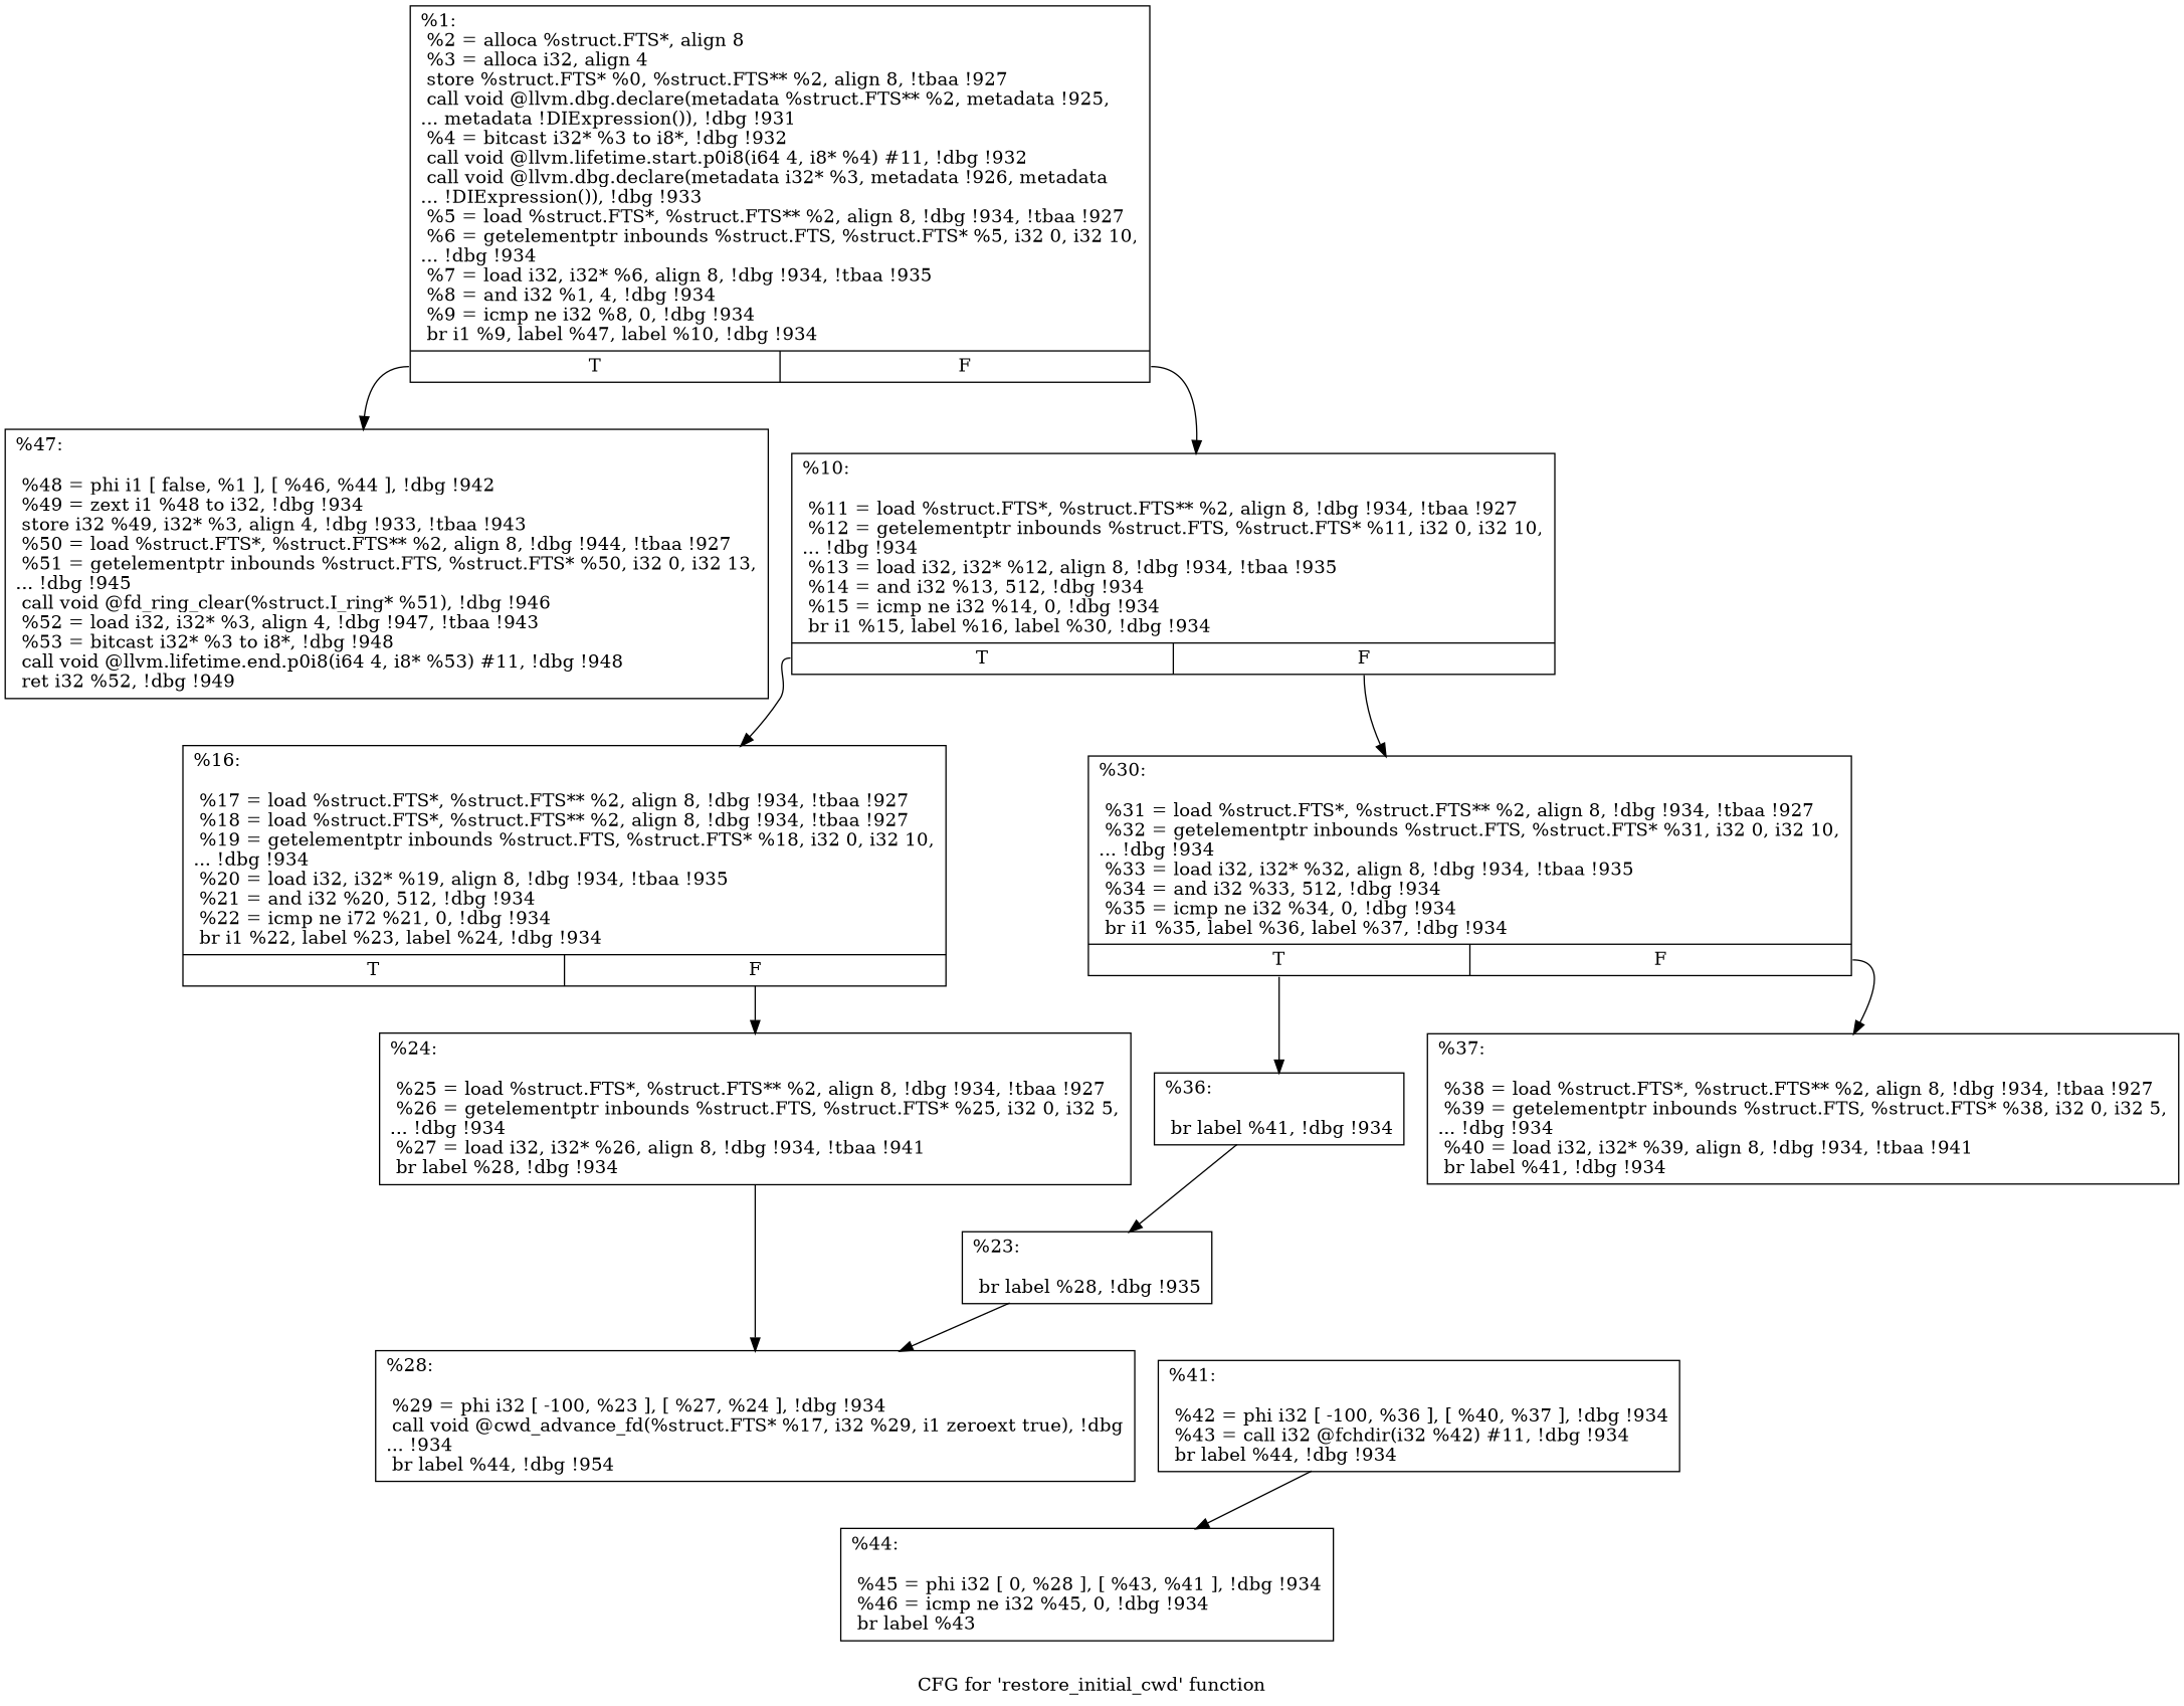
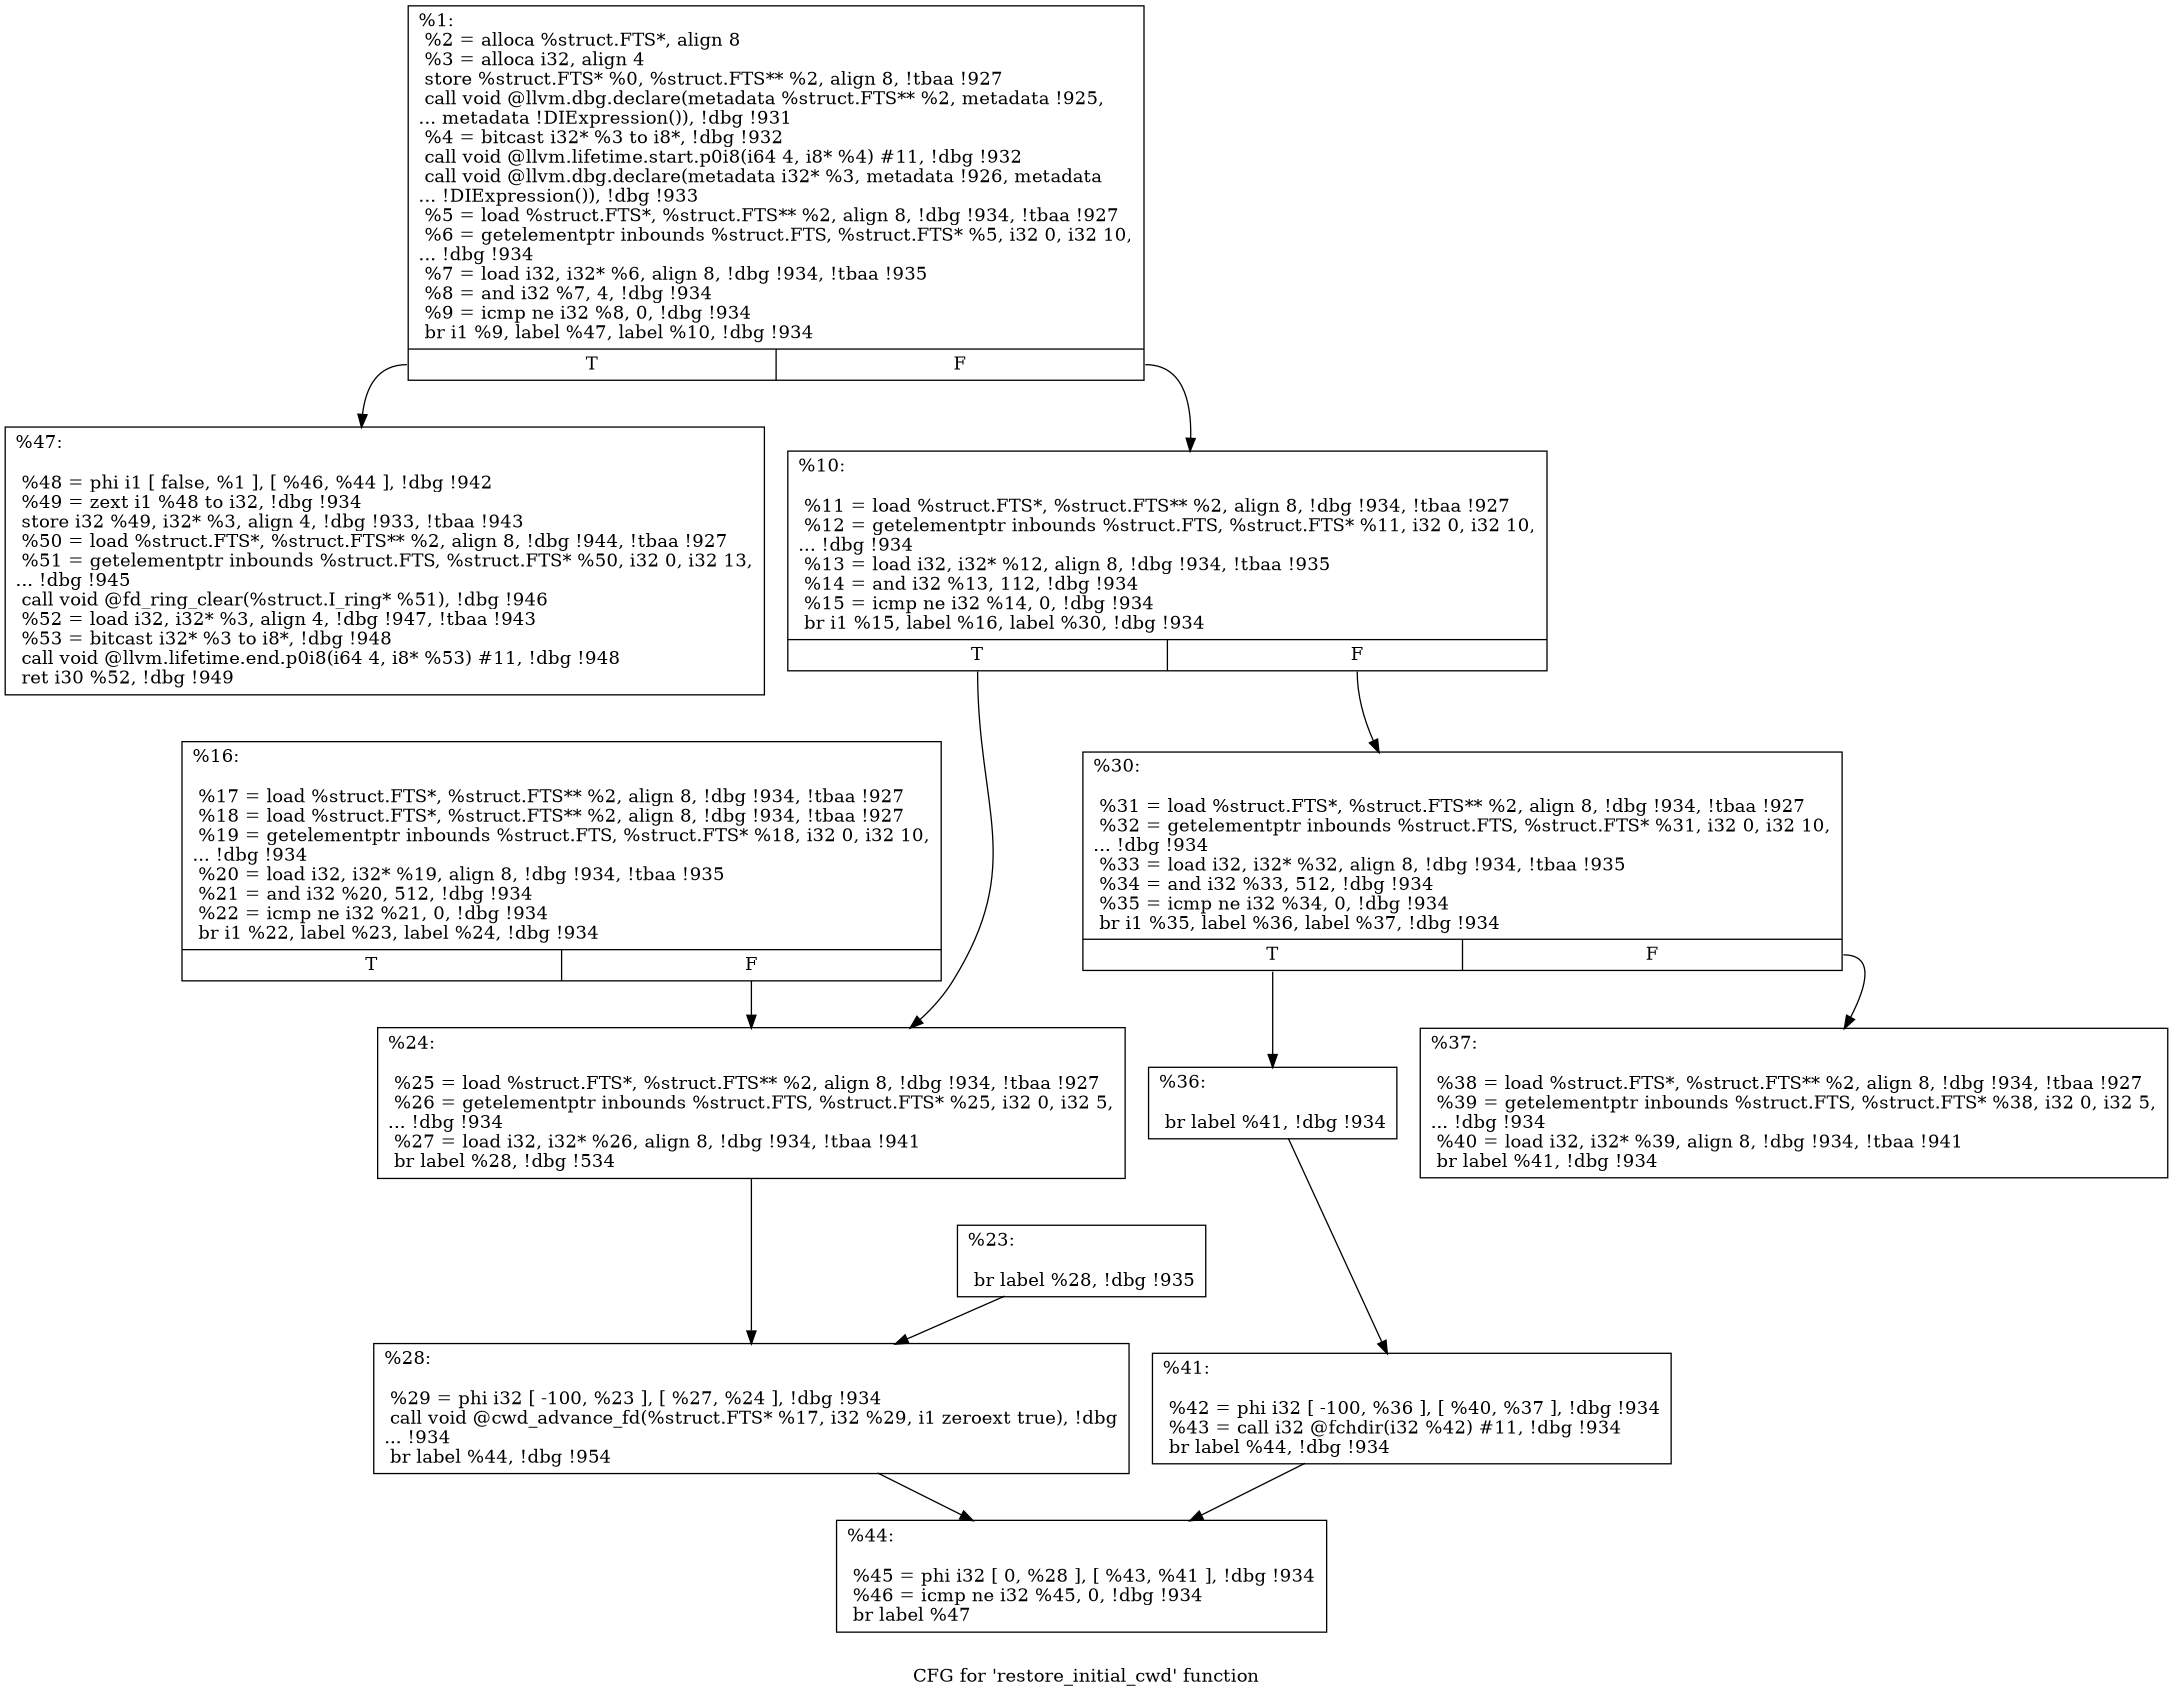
  digraph {
    label="CFG for 'restore_initial_cwd' function"
    node [shape=record]
-   n1 [label="{%1:\l  %2 = alloca %struct.FTS*, align 8\l  %3 = alloca i32, align 4\l  store %struct.FTS* %0, %struct.FTS** %2, align 8, !tbaa !927\l  call void @llvm.dbg.declare(metadata %struct.FTS** %2, metadata !925,\l... metadata !DIExpression()), !dbg !931\l  %4 = bitcast i32* %3 to i8*, !dbg !932\l  call void @llvm.lifetime.start.p0i8(i64 4, i8* %4) #11, !dbg !932\l  call void @llvm.dbg.declare(metadata i32* %3, metadata !926, metadata\l... !DIExpression()), !dbg !933\l  %5 = load %struct.FTS*, %struct.FTS** %2, align 8, !dbg !934, !tbaa !927\l  %6 = getelementptr inbounds %struct.FTS, %struct.FTS* %5, i32 0, i32 10,\l... !dbg !934\l  %7 = load i32, i32* %6, align 8, !dbg !934, !tbaa !935\l  %8 = and i32 %1, 4, !dbg !934\l  %9 = icmp ne i32 %8, 0, !dbg !934\l  br i1 %9, label %47, label %10, !dbg !934\l|{<s0>T|<s1>F}}"]
-   n2 [label="{%47:\l\l  %48 = phi i1 [ false, %1 ], [ %46, %44 ], !dbg !942\l  %49 = zext i1 %48 to i32, !dbg !934\l  store i32 %49, i32* %3, align 4, !dbg !933, !tbaa !943\l  %50 = load %struct.FTS*, %struct.FTS** %2, align 8, !dbg !944, !tbaa !927\l  %51 = getelementptr inbounds %struct.FTS, %struct.FTS* %50, i32 0, i32 13,\l... !dbg !945\l  call void @fd_ring_clear(%struct.I_ring* %51), !dbg !946\l  %52 = load i32, i32* %3, align 4, !dbg !947, !tbaa !943\l  %53 = bitcast i32* %3 to i8*, !dbg !948\l  call void @llvm.lifetime.end.p0i8(i64 4, i8* %53) #11, !dbg !948\l  ret i32 %52, !dbg !949\l}"]
-   n3 [label="{%10:\l\l  %11 = load %struct.FTS*, %struct.FTS** %2, align 8, !dbg !934, !tbaa !927\l  %12 = getelementptr inbounds %struct.FTS, %struct.FTS* %11, i32 0, i32 10,\l... !dbg !934\l  %13 = load i32, i32* %12, align 8, !dbg !934, !tbaa !935\l  %14 = and i32 %13, 512, !dbg !934\l  %15 = icmp ne i32 %14, 0, !dbg !934\l  br i1 %15, label %16, label %30, !dbg !934\l|{<s0>T|<s1>F}}"]
-   n4 [label="{%16:\l\l  %17 = load %struct.FTS*, %struct.FTS** %2, align 8, !dbg !934, !tbaa !927\l  %18 = load %struct.FTS*, %struct.FTS** %2, align 8, !dbg !934, !tbaa !927\l  %19 = getelementptr inbounds %struct.FTS, %struct.FTS* %18, i32 0, i32 10,\l... !dbg !934\l  %20 = load i32, i32* %19, align 8, !dbg !934, !tbaa !935\l  %21 = and i32 %20, 512, !dbg !934\l  %22 = icmp ne i72 %21, 0, !dbg !934\l  br i1 %22, label %23, label %24, !dbg !934\l|{<s0>T|<s1>F}}"]
+   n1 [label="{%1:\l  %2 = alloca %struct.FTS*, align 8\l  %3 = alloca i32, align 4\l  store %struct.FTS* %0, %struct.FTS** %2, align 8, !tbaa !927\l  call void @llvm.dbg.declare(metadata %struct.FTS** %2, metadata !925,\l... metadata !DIExpression()), !dbg !931\l  %4 = bitcast i32* %3 to i8*, !dbg !932\l  call void @llvm.lifetime.start.p0i8(i64 4, i8* %4) #11, !dbg !932\l  call void @llvm.dbg.declare(metadata i32* %3, metadata !926, metadata\l... !DIExpression()), !dbg !933\l  %5 = load %struct.FTS*, %struct.FTS** %2, align 8, !dbg !934, !tbaa !927\l  %6 = getelementptr inbounds %struct.FTS, %struct.FTS* %5, i32 0, i32 10,\l... !dbg !934\l  %7 = load i32, i32* %6, align 8, !dbg !934, !tbaa !935\l  %8 = and i32 %7, 4, !dbg !934\l  %9 = icmp ne i32 %8, 0, !dbg !934\l  br i1 %9, label %47, label %10, !dbg !934\l|{<s0>T|<s1>F}}"]
+   n2 [label="{%47:\l\l  %48 = phi i1 [ false, %1 ], [ %46, %44 ], !dbg !942\l  %49 = zext i1 %48 to i32, !dbg !934\l  store i32 %49, i32* %3, align 4, !dbg !933, !tbaa !943\l  %50 = load %struct.FTS*, %struct.FTS** %2, align 8, !dbg !944, !tbaa !927\l  %51 = getelementptr inbounds %struct.FTS, %struct.FTS* %50, i32 0, i32 13,\l... !dbg !945\l  call void @fd_ring_clear(%struct.I_ring* %51), !dbg !946\l  %52 = load i32, i32* %3, align 4, !dbg !947, !tbaa !943\l  %53 = bitcast i32* %3 to i8*, !dbg !948\l  call void @llvm.lifetime.end.p0i8(i64 4, i8* %53) #11, !dbg !948\l  ret i30 %52, !dbg !949\l}"]
+   n3 [label="{%10:\l\l  %11 = load %struct.FTS*, %struct.FTS** %2, align 8, !dbg !934, !tbaa !927\l  %12 = getelementptr inbounds %struct.FTS, %struct.FTS* %11, i32 0, i32 10,\l... !dbg !934\l  %13 = load i32, i32* %12, align 8, !dbg !934, !tbaa !935\l  %14 = and i32 %13, 112, !dbg !934\l  %15 = icmp ne i32 %14, 0, !dbg !934\l  br i1 %15, label %16, label %30, !dbg !934\l|{<s0>T|<s1>F}}"]
+   n4 [label="{%16:\l\l  %17 = load %struct.FTS*, %struct.FTS** %2, align 8, !dbg !934, !tbaa !927\l  %18 = load %struct.FTS*, %struct.FTS** %2, align 8, !dbg !934, !tbaa !927\l  %19 = getelementptr inbounds %struct.FTS, %struct.FTS* %18, i32 0, i32 10,\l... !dbg !934\l  %20 = load i32, i32* %19, align 8, !dbg !934, !tbaa !935\l  %21 = and i32 %20, 512, !dbg !934\l  %22 = icmp ne i32 %21, 0, !dbg !934\l  br i1 %22, label %23, label %24, !dbg !934\l|{<s0>T|<s1>F}}"]
    n5 [label="{%30:\l\l  %31 = load %struct.FTS*, %struct.FTS** %2, align 8, !dbg !934, !tbaa !927\l  %32 = getelementptr inbounds %struct.FTS, %struct.FTS* %31, i32 0, i32 10,\l... !dbg !934\l  %33 = load i32, i32* %32, align 8, !dbg !934, !tbaa !935\l  %34 = and i32 %33, 512, !dbg !934\l  %35 = icmp ne i32 %34, 0, !dbg !934\l  br i1 %35, label %36, label %37, !dbg !934\l|{<s0>T|<s1>F}}"]
-   n6 [label="{%24:\l\l  %25 = load %struct.FTS*, %struct.FTS** %2, align 8, !dbg !934, !tbaa !927\l  %26 = getelementptr inbounds %struct.FTS, %struct.FTS* %25, i32 0, i32 5,\l... !dbg !934\l  %27 = load i32, i32* %26, align 8, !dbg !934, !tbaa !941\l  br label %28, !dbg !934\l}"]
+   n6 [label="{%24:\l\l  %25 = load %struct.FTS*, %struct.FTS** %2, align 8, !dbg !934, !tbaa !927\l  %26 = getelementptr inbounds %struct.FTS, %struct.FTS* %25, i32 0, i32 5,\l... !dbg !934\l  %27 = load i32, i32* %26, align 8, !dbg !934, !tbaa !941\l  br label %28, !dbg !534\l}"]
    n7 [label="{%36:\l\l  br label %41, !dbg !934\l}"]
    n8 [label="{%37:\l\l  %38 = load %struct.FTS*, %struct.FTS** %2, align 8, !dbg !934, !tbaa !927\l  %39 = getelementptr inbounds %struct.FTS, %struct.FTS* %38, i32 0, i32 5,\l... !dbg !934\l  %40 = load i32, i32* %39, align 8, !dbg !934, !tbaa !941\l  br label %41, !dbg !934\l}"]
    n9 [label="{%23:\l\l  br label %28, !dbg !935\l}"]
    n10 [label="{%28:\l\l  %29 = phi i32 [ -100, %23 ], [ %27, %24 ], !dbg !934\l  call void @cwd_advance_fd(%struct.FTS* %17, i32 %29, i1 zeroext true), !dbg\l... !934\l  br label %44, !dbg !954\l}"]
    n11 [label="{%41:\l\l  %42 = phi i32 [ -100, %36 ], [ %40, %37 ], !dbg !934\l  %43 = call i32 @fchdir(i32 %42) #11, !dbg !934\l  br label %44, !dbg !934\l}"]
-   n12 [label="{%44:\l\l  %45 = phi i32 [ 0, %28 ], [ %43, %41 ], !dbg !934\l  %46 = icmp ne i32 %45, 0, !dbg !934\l  br label %43\l}"]
+   n12 [label="{%44:\l\l  %45 = phi i32 [ 0, %28 ], [ %43, %41 ], !dbg !934\l  %46 = icmp ne i32 %45, 0, !dbg !934\l  br label %47\l}"]
    n1 -> n2 [tailport=s0]
    n1 -> n3 [tailport=s1]
-   n3 -> n4 [tailport=s0]
+   n3 -> n6 [tailport=s0]
    n3 -> n5 [tailport=s1]
    n4 -> n6 [tailport=s1]
    n5 -> n7 [tailport=s0]
    n5 -> n8 [tailport=s1]
    n6 -> n10
-   n7 -> n9
+   n7 -> n11
    n9 -> n10
+   n10 -> n12
    n11 -> n12
  }
